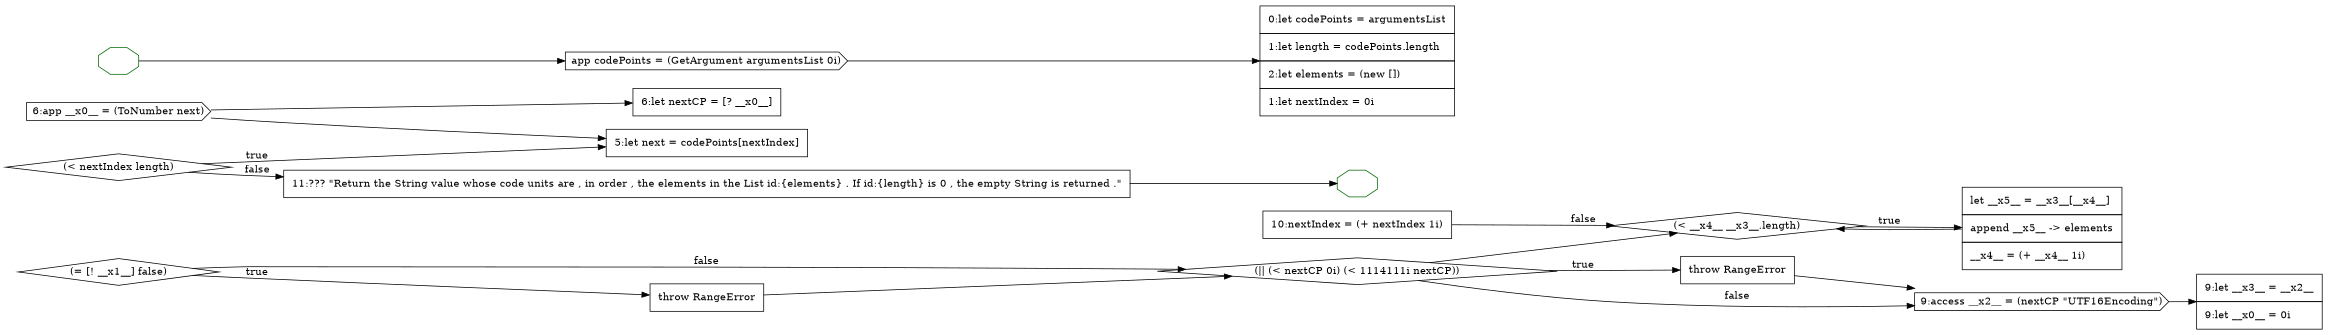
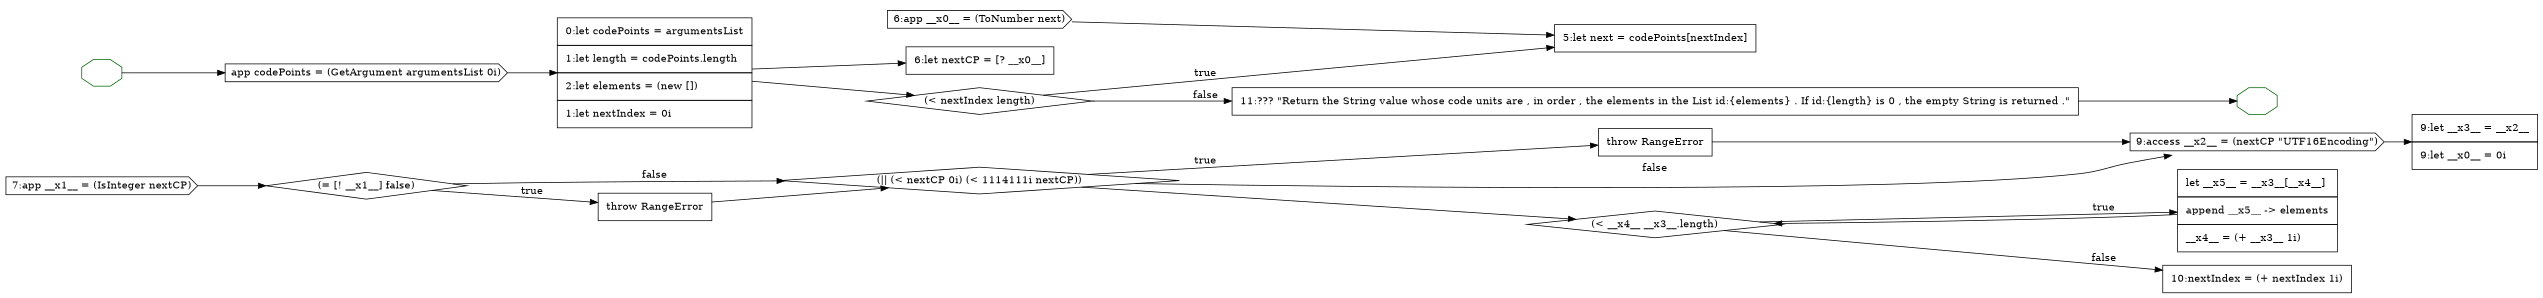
  digraph {
    rankdir=LR
    node [color=black fillcolor=white shape=none style=filled]
    edge [color=black]
    n1 [label=<<font color="black">(|| (&lt; nextCP 0i) (&lt; 1114111i nextCP))</font>> shape=diamond]
    n2 [label=<<font color="black">     <table border="0" cellborder="1" cellspacing="0" cellpadding="10">       <tr><td align="left">throw RangeError</td></tr>     </table>   </font>> margin=0]
    n3 [label=<<font color="black">9:access __x2__ = (nextCP &quot;UTF16Encoding&quot;)</font>> shape=cds]
    n4 [label=<<font color="black">(&lt; __x4__ __x3__.length)</font>> shape=diamond]
    n5 [label=<<font color="black">     <table border="0" cellborder="1" cellspacing="0" cellpadding="10">       <tr><td align="left">9:let __x3__ = __x2__</td></tr>       <tr><td align="left">9:let __x0__ = 0i</td></tr>     </table>   </font>> margin=0]
-   n6 [label=<<font color="black">     <table border="0" cellborder="1" cellspacing="0" cellpadding="10">       <tr><td align="left">let __x5__ = __x3__[__x4__]</td></tr>       <tr><td align="left">append __x5__ -&gt; elements</td></tr>       <tr><td align="left">__x4__ = (+ __x4__ 1i)</td></tr>     </table>   </font>> margin=0]
+   n6 [label=<<font color="black">     <table border="0" cellborder="1" cellspacing="0" cellpadding="10">       <tr><td align="left">let __x5__ = __x3__[__x4__]</td></tr>       <tr><td align="left">append __x5__ -&gt; elements</td></tr>       <tr><td align="left">__x4__ = (+ __x3__ 1i)</td></tr>     </table>   </font>> margin=0]
    n7 [label=<<font color="black">     <table border="0" cellborder="1" cellspacing="0" cellpadding="10">       <tr><td align="left">10:nextIndex = (+ nextIndex 1i)</td></tr>     </table>   </font>> margin=0]
    n8 [label=<<font color="black">     <table border="0" cellborder="1" cellspacing="0" cellpadding="10">       <tr><td align="left">5:let next = codePoints[nextIndex]</td></tr>     </table>   </font>> margin=0]
    n9 [label=<<font color="black">6:app __x0__ = (ToNumber next)</font>> shape=cds]
    n10 [label=<<font color="black">     <table border="0" cellborder="1" cellspacing="0" cellpadding="10">       <tr><td align="left">6:let nextCP = [? __x0__]</td></tr>     </table>   </font>> margin=0]
    n11 [label=<<font color="black">(&lt; nextIndex length)</font>> shape=diamond]
    n12 [label=<<font color="black">     <table border="0" cellborder="1" cellspacing="0" cellpadding="10">       <tr><td align="left">11:??? &quot;Return the String value whose code units are , in order , the elements in the List id:{elements} . If id:{length} is 0 , the empty String is returned .&quot;</td></tr>     </table>   </font>> margin=0]
    n13 [color=darkgreen label=" " shape=octagon]
+   n14 [label=<<font color="black">7:app __x1__ = (IsInteger nextCP)</font>> shape=cds]
    n15 [label=<<font color="black">(= [! __x1__] false)</font>> shape=diamond]
    n16 [color=darkgreen label=" " shape=octagon]
    n17 [label=<<font color="black">app codePoints = (GetArgument argumentsList 0i)</font>> shape=cds]
    n18 [label=<<font color="black">     <table border="0" cellborder="1" cellspacing="0" cellpadding="10">       <tr><td align="left">0:let codePoints = argumentsList</td></tr>       <tr><td align="left">1:let length = codePoints.length</td></tr>       <tr><td align="left">2:let elements = (new [])</td></tr>       <tr><td align="left">1:let nextIndex = 0i</td></tr>     </table>   </font>> margin=0]
    n19 [label=<<font color="black">     <table border="0" cellborder="1" cellspacing="0" cellpadding="10">       <tr><td align="left">throw RangeError</td></tr>     </table>   </font>> margin=0]
    n1 -> n2 [label=<<font color="black">true</font>>]
    n1 -> n3 [label=<<font color="black">false</font>>]
    n1 -> n4
    n2 -> n3
    n3 -> n5
    n4 -> n6 [label=<<font color="black">true</font>>]
-   n7 -> n4 [label=<<font color="black">false</font>>]
+   n4 -> n7 [label=<<font color="black">false</font>>]
    n6 -> n4
    n9 -> n8
-   n9 -> n10
+   n18 -> n10
    n11 -> n8 [label=<<font color="black">true</font>>]
    n11 -> n12 [label=<<font color="black">false</font>>]
    n12 -> n13
+   n14 -> n15
    n15 -> n1 [label=<<font color="black">false</font>>]
    n15 -> n19 [label=<<font color="black">true</font>>]
    n16 -> n17
    n17 -> n18
+   n18 -> n11
    n19 -> n1
  }
